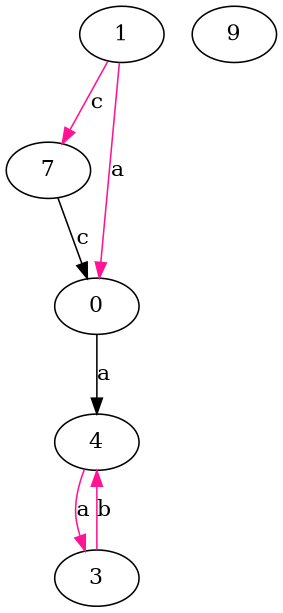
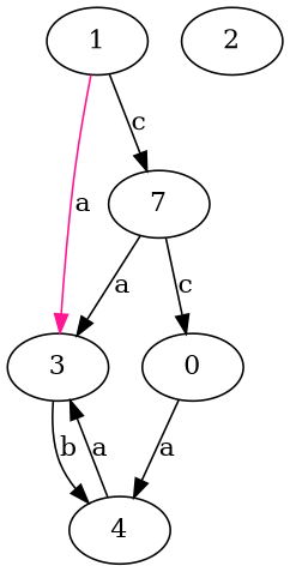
  strict digraph {
    edge [color=black]
    1
    3
    7
    4
    0
-   2 [label=9]
-   1 -> 0 [color=deeppink label=a]
-   1 -> 7 [color=deeppink label=c]
-   3 -> 4 [color=deeppink label=b]
+   2
+   1 -> 3 [color=deeppink label=a]
+   1 -> 7 [label=c]
+   3 -> 4 [label=b]
+   7 -> 3 [label=a]
    7 -> 0 [label=c]
-   4 -> 3 [color=deeppink label=a]
+   4 -> 3 [label=a]
    0 -> 4 [label=a]
  }
